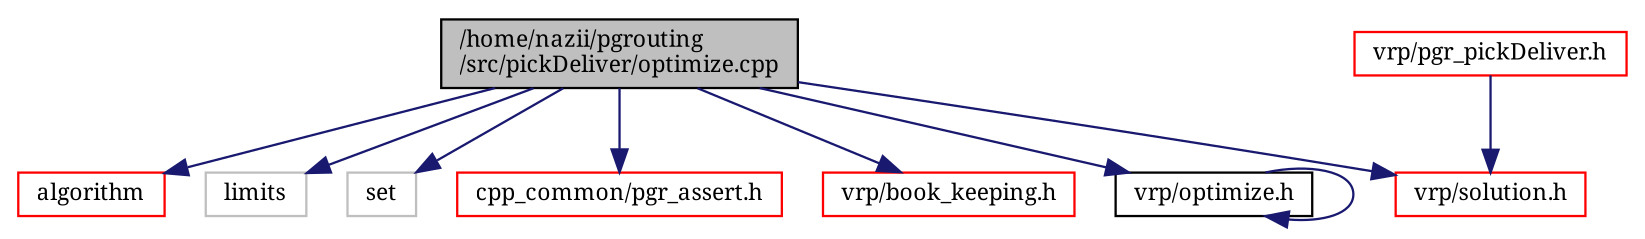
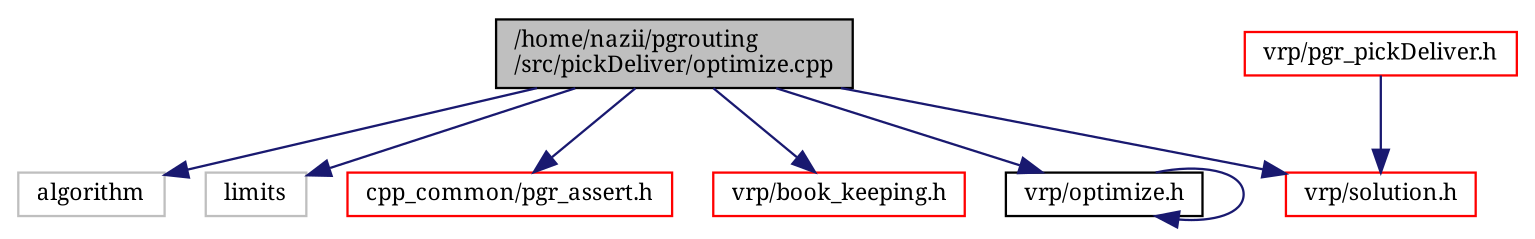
  digraph {
    fontname="Noto Serif"
    node [color=red fillcolor=white fontname="Noto Serif" fontsize=10 shape=record style=filled]
    edge [color=midnightblue fontname="Noto Serif" fontsize=10 labelfontname=Helvetica labelfontsize=10 style=solid]
    n1 [color=black fillcolor=grey75 fontcolor=black height=0.2 label="/home/nazii/pgrouting\l/src/pickDeliver/optimize.cpp" width=0.4]
-   n2 [height=0.2 label=algorithm width=0.4]
+   n2 [color=grey75 height=0.2 label=algorithm width=0.4]
    n3 [color=grey75 height=0.2 label=limits width=0.4]
-   n4 [color=grey75 height=0.2 label=set width=0.4]
    n5 [height=0.2 label="cpp_common/pgr_assert.h" width=0.4]
    n6 [height=0.2 label="vrp/solution.h" width=0.4]
    n7 [height=0.2 label="vrp/book_keeping.h" width=0.4]
    n8 [color=black height=0.2 label="vrp/optimize.h" width=0.4]
    n9 [height=0.2 label="vrp/pgr_pickDeliver.h" width=0.4]
    n1 -> n2
    n1 -> n3
-   n1 -> n4
    n1 -> n5
    n1 -> n6
    n1 -> n7
    n1 -> n8
    n8 -> n8
    n9 -> n6
  }
